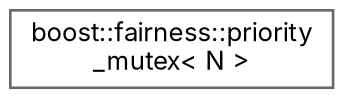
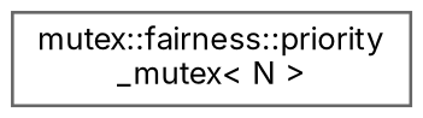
  digraph {
    rankdir=LR
    fontname=Inter
-   n1 [color=grey40 fillcolor=white fontname=Inter fontsize=10 height=0.2 label="boost::fairness::priority\l_mutex\< N \>" shape=box style=filled width=0.4]
+   n1 [color=grey40 fillcolor=white fontname=Inter fontsize=10 height=0.2 label="mutex::fairness::priority\l_mutex\< N \>" shape=box style=filled width=0.4]
  }
